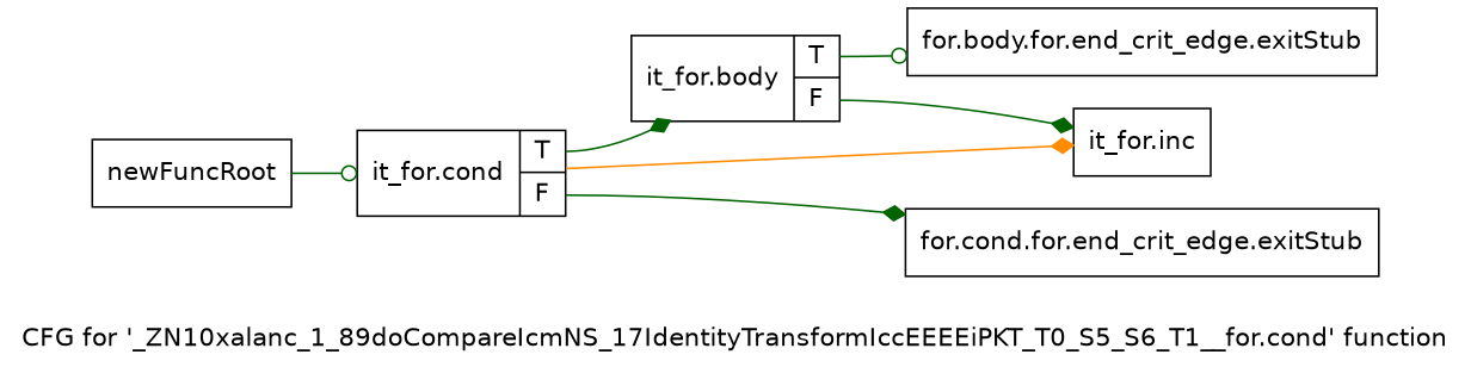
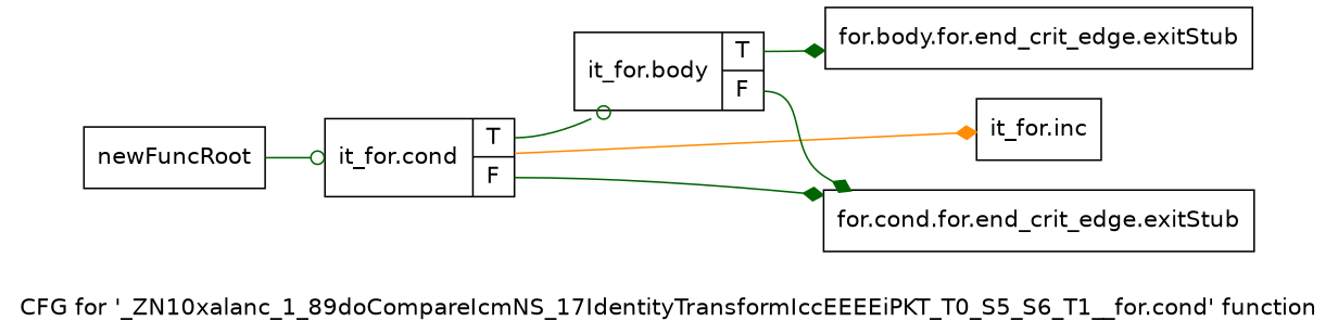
  digraph {
    fontname="DejaVu Sans"
    label="CFG for '_ZN10xalanc_1_89doCompareIcmNS_17IdentityTransformIccEEEEiPKT_T0_S5_S6_T1__for.cond' function"
    rankdir=LR
    node [fontname="DejaVu Sans" shape=record]
    edge [arrowhead=diamond color=darkgreen fontname="DejaVu Sans"]
    n1 [label="{newFuncRoot}"]
    n2 [label="{it_for.cond|{<s0>T|<s1>F}}"]
    n3 [label="{for.cond.for.end_crit_edge.exitStub}"]
    n4 [label="{it_for.body|{<s0>T|<s1>F}}"]
    n5 [label="{it_for.inc}"]
    n6 [label="{for.body.for.end_crit_edge.exitStub}"]
    n1 -> n2 [arrowhead=odot]
    n2 -> n3 [tailport=s1]
-   n2 -> n4 [tailport=s0]
+   n2 -> n4 [arrowhead=odot tailport=s0]
    n2 -> n5 [color=darkorange]
-   n4 -> n5 [tailport=s1]
-   n4 -> n6 [arrowhead=odot tailport=s0]
+   n4 -> n3 [tailport=s1]
+   n4 -> n6 [tailport=s0]
  }
